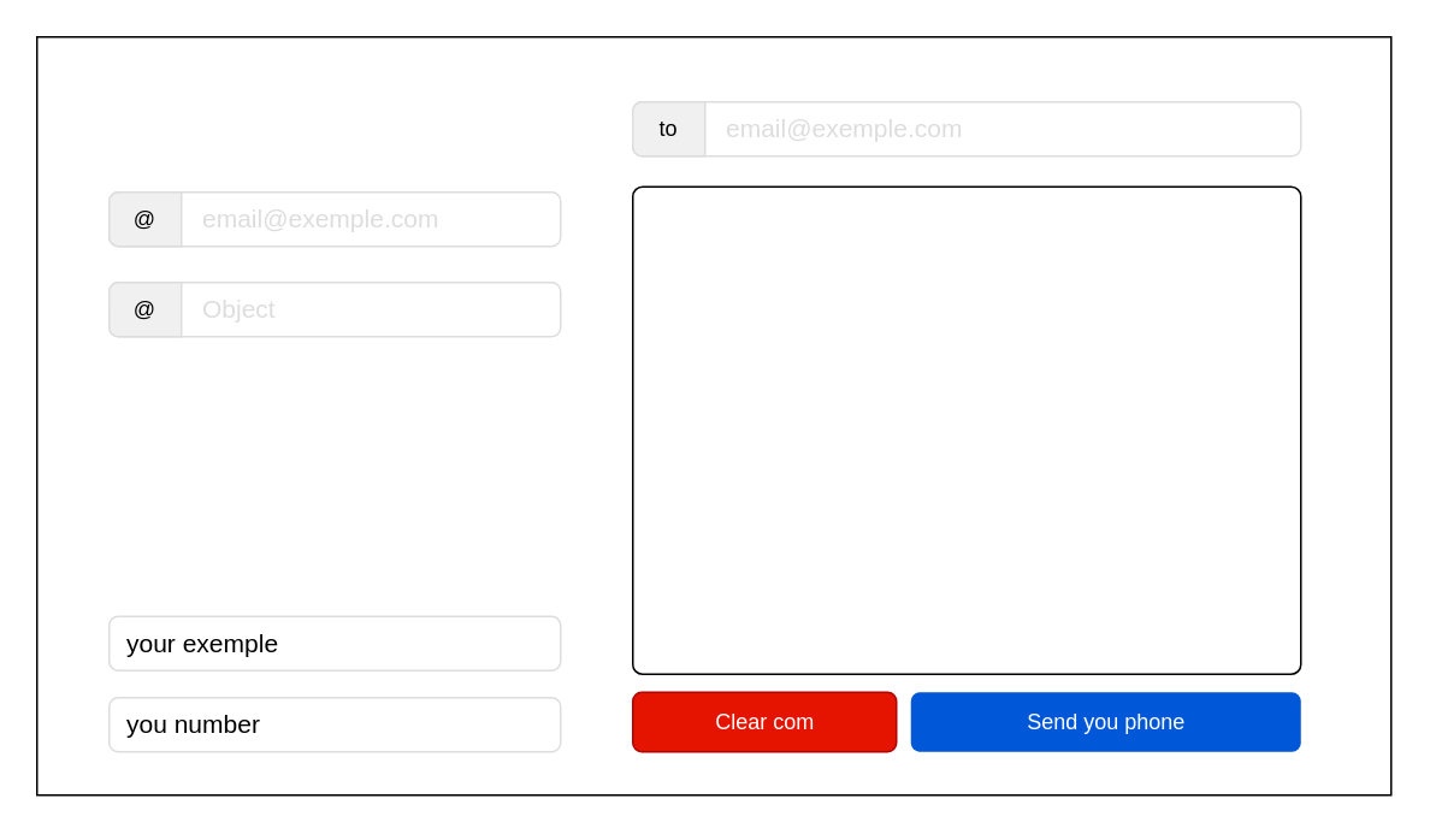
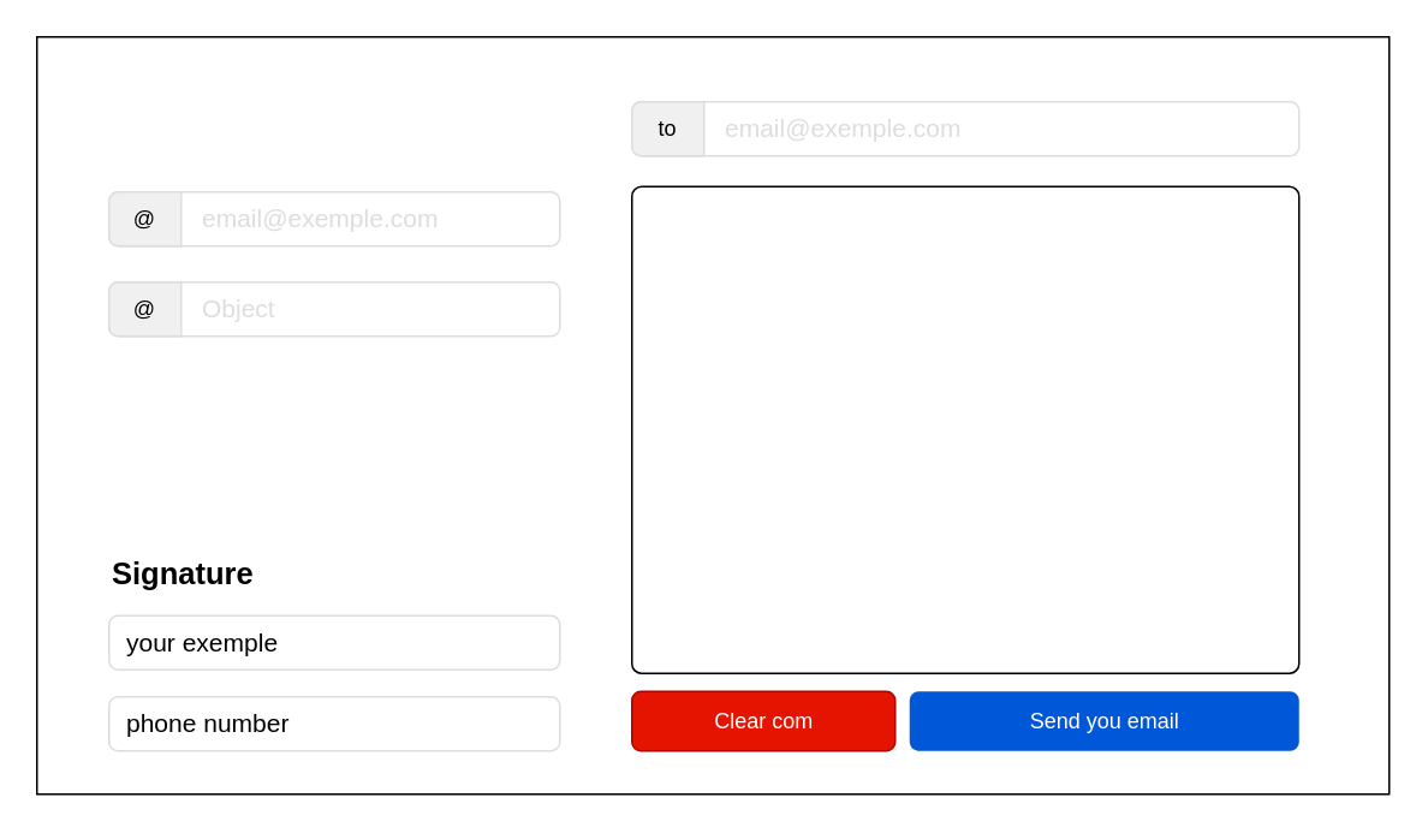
  <mxCell id="0" />
  <mxCell id="1" parent="0" />
  <mxCell id="2" value="" style="rounded=0;whiteSpace=wrap;html=1;" vertex="1" parent="1"><mxGeometry x="20" y="20" width="750" height="420" as="geometry" /></mxCell>
  <mxCell id="3" value="" style="group" vertex="1" connectable="0" parent="1"><mxGeometry x="350" y="103" width="370" height="313" as="geometry" /></mxCell>
  <mxCell id="4" value="" style="rounded=1;whiteSpace=wrap;html=1;arcSize=2;" vertex="1" parent="3"><mxGeometry width="370" height="270" as="geometry" /></mxCell>
- <mxCell id="5" value="Send you phone" style="rounded=1;fillColor=#0057D8;strokeColor=none;html=1;fontColor=#ffffff;align=center;verticalAlign=middle;fontStyle=0;fontSize=12" vertex="1" parent="3"><mxGeometry x="154" y="280" width="216" height="33" as="geometry" /></mxCell>
+ <mxCell id="5" value="Send you email" style="rounded=1;fillColor=#0057D8;strokeColor=none;html=1;fontColor=#ffffff;align=center;verticalAlign=middle;fontStyle=0;fontSize=12" vertex="1" parent="3"><mxGeometry x="154" y="280" width="216" height="33" as="geometry" /></mxCell>
  <mxCell id="6" value="Clear com" style="rounded=1;fillColor=#e51400;strokeColor=#B20000;html=1;align=center;verticalAlign=middle;fontStyle=0;fontSize=12;fontColor=#ffffff;" vertex="1" parent="3"><mxGeometry y="280" width="146" height="33" as="geometry" /></mxCell>
  <mxCell id="7" value="email@exemple.com" style="html=1;shadow=0;dashed=0;shape=mxgraph.bootstrap.rrect;rSize=5;strokeColor=#dddddd;spacingLeft=50;fontSize=14;align=left;fontColor=#dddddd;whiteSpace=wrap;fillColor=none;" vertex="1" parent="1"><mxGeometry x="350" y="56" width="370" height="30" as="geometry" /></mxCell>
  <mxCell id="8" value="to" style="html=1;shadow=0;dashed=0;shape=mxgraph.bootstrap.leftButton;rSize=5;strokeColor=#dddddd;fillColor=#f0f0f0;whiteSpace=wrap;resizeHeight=1;" vertex="1" parent="7"><mxGeometry width="40" height="30" relative="1" as="geometry" /></mxCell>
  <mxCell id="9" value="email@exemple.com" style="html=1;shadow=0;dashed=0;shape=mxgraph.bootstrap.rrect;rSize=5;strokeColor=#dddddd;spacingLeft=50;fontSize=14;align=left;fontColor=#dddddd;whiteSpace=wrap;fillColor=none;" vertex="1" parent="1"><mxGeometry x="60" y="106" width="250" height="30" as="geometry" /></mxCell>
  <mxCell id="10" value="@" style="html=1;shadow=0;dashed=0;shape=mxgraph.bootstrap.leftButton;rSize=5;strokeColor=#dddddd;fillColor=#f0f0f0;whiteSpace=wrap;resizeHeight=1;" vertex="1" parent="9"><mxGeometry width="40" height="30" relative="1" as="geometry" /></mxCell>
  <mxCell id="11" value="Object" style="html=1;shadow=0;dashed=0;shape=mxgraph.bootstrap.rrect;rSize=5;strokeColor=#dddddd;spacingLeft=50;fontSize=14;align=left;fontColor=#dddddd;whiteSpace=wrap;fillColor=none;" vertex="1" parent="1"><mxGeometry x="60" y="156" width="250" height="30" as="geometry" /></mxCell>
  <mxCell id="12" value="@" style="html=1;shadow=0;dashed=0;shape=mxgraph.bootstrap.leftButton;rSize=5;strokeColor=#dddddd;fillColor=#f0f0f0;whiteSpace=wrap;resizeHeight=1;" vertex="1" parent="11"><mxGeometry width="40" height="30" relative="1" as="geometry" /></mxCell>
  <mxCell id="13" value="" style="group" vertex="1" connectable="0" parent="1"><mxGeometry x="60" y="291" width="250" height="125" as="geometry" /></mxCell>
  <mxCell id="14" value="" style="group" vertex="1" connectable="0" parent="13"><mxGeometry width="250" height="125" as="geometry" /></mxCell>
+ <mxCell id="15" value="&lt;font style=&quot;font-size: 17px&quot;&gt;Signature&lt;/font&gt;" style="text;strokeColor=none;fillColor=none;html=1;fontSize=24;fontStyle=1;verticalAlign=middle;align=left;" vertex="1" parent="14"><mxGeometry width="100" height="50" as="geometry" /></mxCell>
  <mxCell id="16" value="your exemple" style="html=1;shadow=0;dashed=0;shape=mxgraph.bootstrap.rrect;rSize=5;strokeColor=#dddddd;fontSize=14;align=left;spacingLeft=8;whiteSpace=wrap;fillColor=none;" vertex="1" parent="14"><mxGeometry y="50" width="250" height="30" as="geometry" /></mxCell>
- <mxCell id="17" value="you number" style="html=1;shadow=0;dashed=0;shape=mxgraph.bootstrap.rrect;rSize=5;strokeColor=#dddddd;fontSize=14;align=left;spacingLeft=8;whiteSpace=wrap;fillColor=none;" vertex="1" parent="14"><mxGeometry y="95" width="250" height="30" as="geometry" /></mxCell>
+ <mxCell id="17" value="phone number" style="html=1;shadow=0;dashed=0;shape=mxgraph.bootstrap.rrect;rSize=5;strokeColor=#dddddd;fontSize=14;align=left;spacingLeft=8;whiteSpace=wrap;fillColor=none;" vertex="1" parent="14"><mxGeometry y="95" width="250" height="30" as="geometry" /></mxCell>
